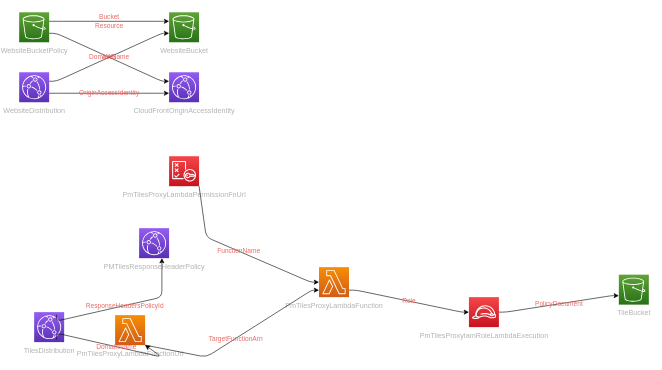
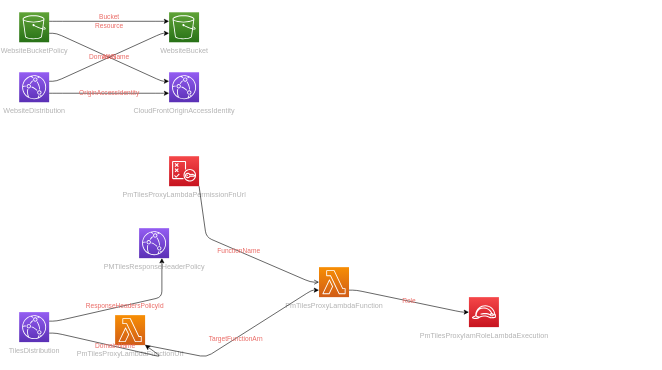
  <mxCell id="0" />
  <mxCell id="1" parent="0" />
  <mxCell id="2" value="PmTilesProxyLambdaFunction" style="outlineConnect=0;fontColor=#B3B3B3;gradientColor=#F78E04;gradientDirection=north;fillColor=#D05C17;strokeColor=#ffffff;dashed=0;verticalLabelPosition=bottom;verticalAlign=top;align=center;html=1;fontSize=12;fontStyle=0;aspect=fixed;shape=mxgraph.aws4.resourceIcon;resIcon=mxgraph.aws4.lambda;" parent="1" vertex="1"><mxGeometry x="520" y="445" width="50" height="50" as="geometry" /></mxCell>
  <mxCell id="3" value="PmTilesProxyLambdaFunctionUrl" style="outlineConnect=0;fontColor=#B3B3B3;gradientColor=#F78E04;gradientDirection=north;fillColor=#D05C17;strokeColor=#ffffff;dashed=0;verticalLabelPosition=bottom;verticalAlign=top;align=center;html=1;fontSize=12;fontStyle=0;aspect=fixed;shape=mxgraph.aws4.resourceIcon;resIcon=mxgraph.aws4.lambda;" parent="1" vertex="1"><mxGeometry x="180" y="525" width="50" height="50" as="geometry" /></mxCell>
  <mxCell id="4" value="PmTilesProxyLambdaPermissionFnUrl" style="outlineConnect=0;fontColor=#B3B3B3;gradientColor=#F54749;gradientDirection=north;fillColor=#C7131F;strokeColor=#ffffff;dashed=0;verticalLabelPosition=bottom;verticalAlign=top;align=center;html=1;fontSize=12;fontStyle=0;aspect=fixed;shape=mxgraph.aws4.resourceIcon;resIcon=mxgraph.aws4.policy;" parent="1" vertex="1"><mxGeometry x="270" y="260" width="50" height="50" as="geometry" /></mxCell>
  <mxCell id="5" value="PmTilesProxyIamRoleLambdaExecution" style="outlineConnect=0;fontColor=#B3B3B3;gradientColor=#F54749;gradientDirection=north;fillColor=#C7131F;strokeColor=#ffffff;dashed=0;verticalLabelPosition=bottom;verticalAlign=top;align=center;html=1;fontSize=12;fontStyle=0;aspect=fixed;shape=mxgraph.aws4.resourceIcon;resIcon=mxgraph.aws4.role;" parent="1" vertex="1"><mxGeometry x="770" y="495" width="50" height="50" as="geometry" /></mxCell>
  <mxCell id="6" value="WebsiteBucket" style="outlineConnect=0;fontColor=#B3B3B3;gradientColor=#60A337;gradientDirection=north;fillColor=#277116;strokeColor=#ffffff;dashed=0;verticalLabelPosition=bottom;verticalAlign=top;align=center;html=1;fontSize=12;fontStyle=0;aspect=fixed;shape=mxgraph.aws4.resourceIcon;resIcon=mxgraph.aws4.s3;" parent="1" vertex="1"><mxGeometry x="270" width="50" height="50" as="geometry" y="20" /></mxCell>
- <mxCell id="7" value="TileBucket" style="outlineConnect=0;fontColor=#B3B3B3;gradientColor=#60A337;gradientDirection=north;fillColor=#277116;strokeColor=#ffffff;dashed=0;verticalLabelPosition=bottom;verticalAlign=top;align=center;html=1;fontSize=12;fontStyle=0;aspect=fixed;shape=mxgraph.aws4.resourceIcon;resIcon=mxgraph.aws4.s3;" parent="1" vertex="1"><mxGeometry x="1020" y="457.5" width="50" height="50" as="geometry" /></mxCell>
  <mxCell id="8" value="WebsiteBucketPolicy" style="outlineConnect=0;fontColor=#B3B3B3;gradientColor=#60A337;gradientDirection=north;fillColor=#277116;strokeColor=#ffffff;dashed=0;verticalLabelPosition=bottom;verticalAlign=top;align=center;html=1;fontSize=12;fontStyle=0;aspect=fixed;shape=mxgraph.aws4.resourceIcon;resIcon=mxgraph.aws4.s3;" parent="1" vertex="1"><mxGeometry width="50" height="50" as="geometry" x="20" y="20" /></mxCell>
  <mxCell id="9" value="CloudFrontOriginAccessIdentity" style="outlineConnect=0;fontColor=#B3B3B3;gradientColor=#945DF2;gradientDirection=north;fillColor=#5A30B5;strokeColor=#ffffff;dashed=0;verticalLabelPosition=bottom;verticalAlign=top;align=center;html=1;fontSize=12;fontStyle=0;aspect=fixed;shape=mxgraph.aws4.resourceIcon;resIcon=mxgraph.aws4.cloudfront;" parent="1" vertex="1"><mxGeometry x="270" y="120" width="50" height="50" as="geometry" /></mxCell>
  <mxCell id="10" value="WebsiteDistribution" style="outlineConnect=0;fontColor=#B3B3B3;gradientColor=#945DF2;gradientDirection=north;fillColor=#5A30B5;strokeColor=#ffffff;dashed=0;verticalLabelPosition=bottom;verticalAlign=top;align=center;html=1;fontSize=12;fontStyle=0;aspect=fixed;shape=mxgraph.aws4.resourceIcon;resIcon=mxgraph.aws4.cloudfront;" parent="1" vertex="1"><mxGeometry y="120" width="50" height="50" as="geometry" x="20" /></mxCell>
  <mxCell id="11" value="PMTilesResponseHeaderPolicy" style="outlineConnect=0;fontColor=#B3B3B3;gradientColor=#945DF2;gradientDirection=north;fillColor=#5A30B5;strokeColor=#ffffff;dashed=0;verticalLabelPosition=bottom;verticalAlign=top;align=center;html=1;fontSize=12;fontStyle=0;aspect=fixed;shape=mxgraph.aws4.resourceIcon;resIcon=mxgraph.aws4.cloudfront;" parent="1" vertex="1"><mxGeometry x="220" y="380" width="50" height="50" as="geometry" /></mxCell>
- <mxCell id="12" value="TilesDistribution" style="outlineConnect=0;fontColor=#B3B3B3;gradientColor=#945DF2;gradientDirection=north;fillColor=#5A30B5;strokeColor=#ffffff;dashed=0;verticalLabelPosition=bottom;verticalAlign=top;align=center;html=1;fontSize=12;fontStyle=0;aspect=fixed;shape=mxgraph.aws4.resourceIcon;resIcon=mxgraph.aws4.cloudfront;" parent="1" vertex="1"><mxGeometry x="45" y="520" width="50" height="50" as="geometry" /></mxCell>
+ <mxCell id="12" value="TilesDistribution" style="outlineConnect=0;fontColor=#B3B3B3;gradientColor=#945DF2;gradientDirection=north;fillColor=#5A30B5;strokeColor=#ffffff;dashed=0;verticalLabelPosition=bottom;verticalAlign=top;align=center;html=1;fontSize=12;fontStyle=0;aspect=fixed;shape=mxgraph.aws4.resourceIcon;resIcon=mxgraph.aws4.cloudfront;" parent="1" vertex="1"><mxGeometry y="520" width="50" height="50" as="geometry" x="20" /></mxCell>
  <mxCell id="13" value="Role" style="edgeStyle=orthogonalEdgeStyle;rounded=1;orthogonalLoop=1;jettySize=auto;html=1;labelBackgroundColor=none;fontColor=#EA6B66;noEdgeStyle=1;orthogonal=1;" parent="1" source="2" target="5" edge="1"><mxGeometry relative="1" as="geometry"><Array as="points"><mxPoint x="582" y="483.333" /><mxPoint x="758" y="520" /></Array></mxGeometry></mxCell>
  <mxCell id="14" value="TargetFunctionArn" style="edgeStyle=orthogonalEdgeStyle;rounded=1;orthogonalLoop=1;jettySize=auto;html=1;labelBackgroundColor=none;fontColor=#EA6B66;noEdgeStyle=1;orthogonal=1;" parent="1" source="3" target="2" edge="1"><mxGeometry relative="1" as="geometry"><Array as="points"><mxPoint x="332" y="595" /><mxPoint x="508" y="483.333" /></Array></mxGeometry></mxCell>
- <mxCell id="15" value="FunctionName" style="edgeStyle=orthogonalEdgeStyle;rounded=1;orthogonalLoop=1;jettySize=auto;html=1;labelBackgroundColor=none;fontColor=#EA6B66;noEdgeStyle=1;orthogonal=1;" parent="1" source="4" target="2" edge="1"><mxGeometry relative="1" as="geometry"><Array as="points"><mxPoint x="332" y="395" /><mxPoint x="506" y="470" /></Array></mxGeometry></mxCell>
- <mxCell id="16" value="PolicyDocument" style="edgeStyle=orthogonalEdgeStyle;rounded=1;orthogonalLoop=1;jettySize=auto;html=1;labelBackgroundColor=none;fontColor=#EA6B66;noEdgeStyle=1;orthogonal=1;" parent="1" source="5" target="7" edge="1"><mxGeometry relative="1" as="geometry"><Array as="points"><mxPoint x="832" y="520" /><mxPoint x="1008" y="492.5" /></Array></mxGeometry></mxCell>
+ <mxCell id="15" value="FunctionName" style="edgeStyle=orthogonalEdgeStyle;rounded=1;orthogonalLoop=1;jettySize=auto;html=1;labelBackgroundColor=none;fontColor=#EA6B66;noEdgeStyle=1;orthogonal=1;endArrow=open;" parent="1" source="4" target="2" edge="1"><mxGeometry relative="1" as="geometry"><Array as="points"><mxPoint x="332" y="395" /><mxPoint x="506" y="470" /></Array></mxGeometry></mxCell>
  <mxCell id="17" value="Bucket&#10;Resource" style="edgeStyle=orthogonalEdgeStyle;rounded=1;orthogonalLoop=1;jettySize=auto;html=1;labelBackgroundColor=none;fontColor=#EA6B66;noEdgeStyle=1;orthogonal=1;" parent="1" source="8" target="6" edge="1"><mxGeometry relative="1" as="geometry"><Array as="points"><mxPoint x="82" y="35" /><mxPoint x="258" y="35" /></Array></mxGeometry></mxCell>
  <mxCell id="18" value="AWS" style="edgeStyle=orthogonalEdgeStyle;rounded=1;orthogonalLoop=1;jettySize=auto;html=1;labelBackgroundColor=none;fontColor=#EA6B66;noEdgeStyle=1;orthogonal=1;" parent="1" source="8" target="9" edge="1"><mxGeometry relative="1" as="geometry"><Array as="points"><mxPoint x="82" y="55" /><mxPoint x="258" y="135" /></Array></mxGeometry></mxCell>
  <mxCell id="19" value="OriginAccessIdentity" style="edgeStyle=orthogonalEdgeStyle;rounded=1;orthogonalLoop=1;jettySize=auto;html=1;labelBackgroundColor=none;fontColor=#EA6B66;noEdgeStyle=1;orthogonal=1;" parent="1" source="10" target="9" edge="1"><mxGeometry relative="1" as="geometry"><Array as="points"><mxPoint x="82" y="155" /><mxPoint x="258" y="155" /></Array></mxGeometry></mxCell>
  <mxCell id="20" value="DomainName" style="edgeStyle=orthogonalEdgeStyle;rounded=1;orthogonalLoop=1;jettySize=auto;html=1;labelBackgroundColor=none;fontColor=#EA6B66;noEdgeStyle=1;orthogonal=1;" parent="1" source="10" target="6" edge="1"><mxGeometry relative="1" as="geometry"><Array as="points"><mxPoint x="82" y="135" /><mxPoint x="258" y="55" /></Array></mxGeometry></mxCell>
  <mxCell id="21" value="ResponseHeadersPolicyId" style="edgeStyle=orthogonalEdgeStyle;rounded=1;orthogonalLoop=1;jettySize=auto;html=1;labelBackgroundColor=none;fontColor=#EA6B66;noEdgeStyle=1;orthogonal=1;" parent="1" source="12" target="11" edge="1"><mxGeometry relative="1" as="geometry"><Array as="points"><mxPoint x="82" y="535" /><mxPoint x="258" y="495" /></Array></mxGeometry></mxCell>
  <mxCell id="22" value="DomainName" style="edgeStyle=orthogonalEdgeStyle;rounded=1;orthogonalLoop=1;jettySize=auto;html=1;labelBackgroundColor=none;fontColor=#EA6B66;noEdgeStyle=1;orthogonal=1;" parent="1" source="12" target="3" edge="1"><mxGeometry relative="1" as="geometry"><Array as="points"><mxPoint x="82" y="555" /><mxPoint x="258" y="595" /></Array></mxGeometry></mxCell>
